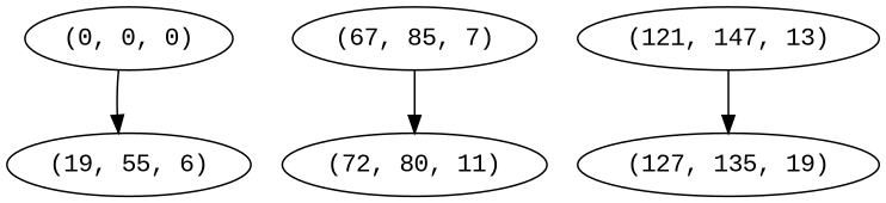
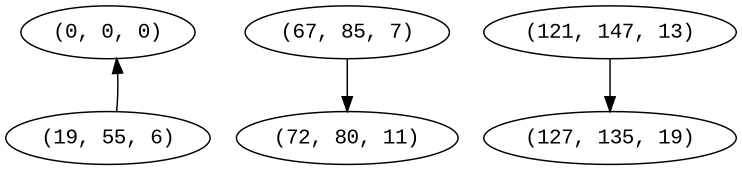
  digraph {
    fontname="Liberation Mono"
    node [fontname="Liberation Mono"]
    edge [fontname="Liberation Mono"]
    "(0, 0, 0)"
    "(19, 55, 6)"
    "(67, 85, 7)"
    "(72, 80, 11)"
    "(121, 147, 13)"
    "(127, 135, 19)"
-   "(0, 0, 0)" -> "(19, 55, 6)"
+   "(19, 55, 6)" -> "(0, 0, 0)"
    "(67, 85, 7)" -> "(72, 80, 11)"
    "(121, 147, 13)" -> "(127, 135, 19)"
  }
